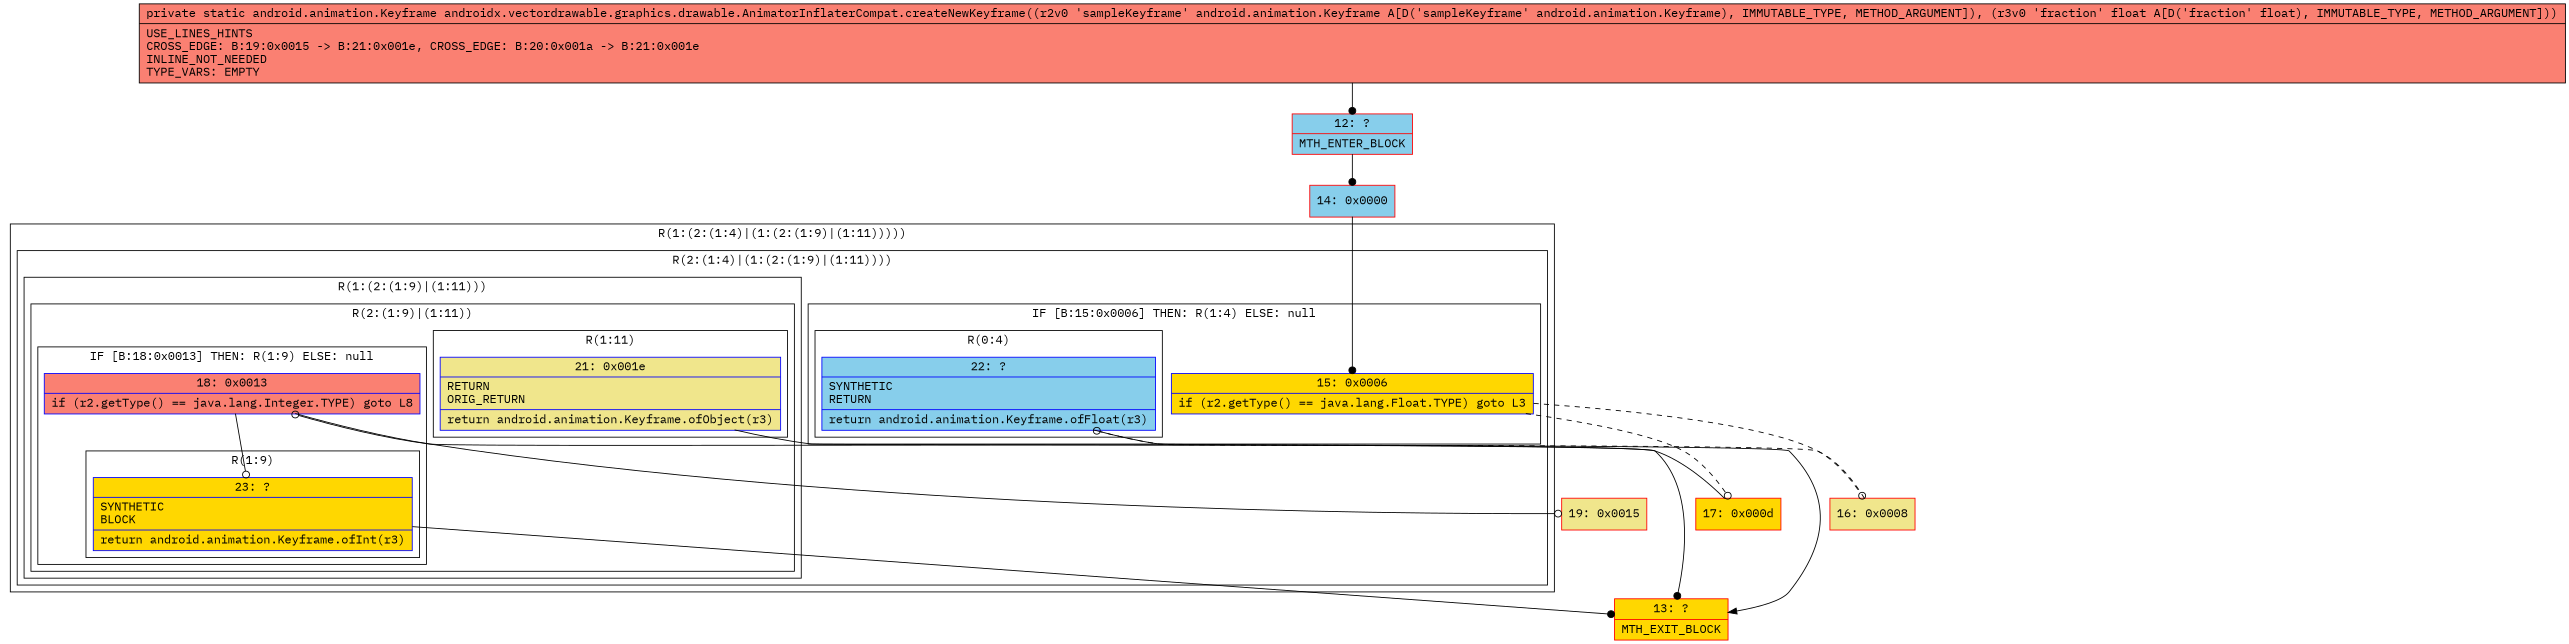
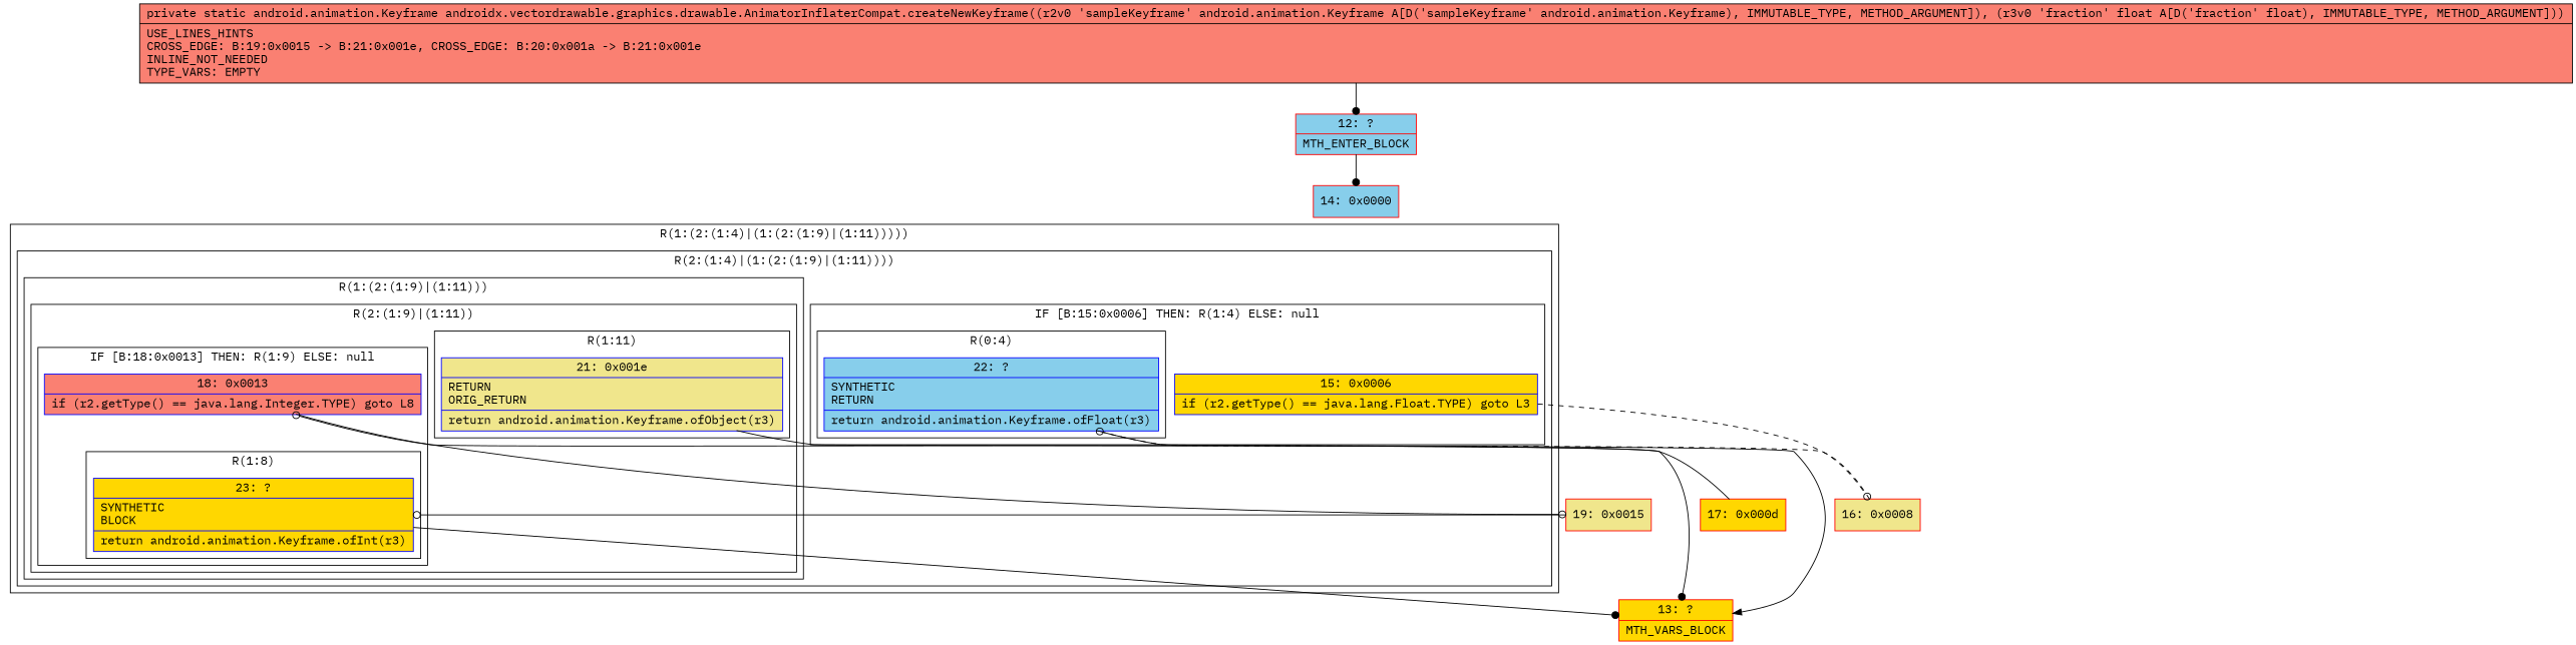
  digraph {
    fontname="IBM Plex Mono"
    node [color=red fillcolor=gold fontname="IBM Plex Mono" shape=record style=filled]
    edge [arrowhead=odot fontname="IBM Plex Mono"]
    n1 [color=blue fillcolor=skyblue label="{22\:\ ?|SYNTHETIC\lRETURN\l|return android.animation.Keyframe.ofFloat(r3)\l}"]
    n2 [color=blue label="{15\:\ 0x0006|if (r2.getType() == java.lang.Float.TYPE) goto L3\l}"]
    n3 [color=blue label="{23\:\ ?|SYNTHETIC\lBLOCK\l|return android.animation.Keyframe.ofInt(r3)\l}"]
    n4 [color=blue fillcolor=salmon label="{18\:\ 0x0013|if (r2.getType() == java.lang.Integer.TYPE) goto L8\l}"]
    n5 [color=blue fillcolor=khaki label="{21\:\ 0x001e|RETURN\lORIG_RETURN\l|return android.animation.Keyframe.ofObject(r3)\l}"]
-   n6 [label="{13\:\ ?|MTH_EXIT_BLOCK\l}"]
+   n6 [label="{13\:\ ?|MTH_VARS_BLOCK\l}"]
    n7 [fillcolor=khaki label="{16\:\ 0x0008}"]
    n8 [label="{17\:\ 0x000d}"]
    n9 [fillcolor=khaki label="{19\:\ 0x0015}"]
    n10 [fillcolor=skyblue label="{12\:\ ?|MTH_ENTER_BLOCK\l}"]
    n11 [fillcolor=skyblue label="{14\:\ 0x0000}"]
    n12 [fillcolor=salmon label="{private static android.animation.Keyframe androidx.vectordrawable.graphics.drawable.AnimatorInflaterCompat.createNewKeyframe((r2v0 'sampleKeyframe' android.animation.Keyframe A[D('sampleKeyframe' android.animation.Keyframe), IMMUTABLE_TYPE, METHOD_ARGUMENT]), (r3v0 'fraction' float A[D('fraction' float), IMMUTABLE_TYPE, METHOD_ARGUMENT]))  | USE_LINES_HINTS\lCROSS_EDGE: B:19:0x0015 \-\> B:21:0x001e, CROSS_EDGE: B:20:0x001a \-\> B:21:0x001e\lINLINE_NOT_NEEDED\lTYPE_VARS: EMPTY\l}" color=""]
    subgraph cluster_1 {
      label="R(1:(2:(1:4)|(1:(2:(1:9)|(1:11)))))"
      subgraph cluster_2 {
        label="R(2:(1:4)|(1:(2:(1:9)|(1:11))))"
        subgraph cluster_3 {
          label="IF [B:15:0x0006] THEN: R(1:4) ELSE: null"
          n2
          subgraph cluster_4 {
            label="R(0:4)"
            n1
          }
        }
        subgraph cluster_5 {
          label="R(1:(2:(1:9)|(1:11)))"
          subgraph cluster_6 {
            label="R(2:(1:9)|(1:11))"
            subgraph cluster_7 {
              label="IF [B:18:0x0013] THEN: R(1:9) ELSE: null"
              n4
              subgraph cluster_8 {
-               label="R(1:9)"
+               label="R(1:8)"
                n3
              }
            }
            subgraph cluster_9 {
              label="R(1:11)"
              n5
            }
          }
        }
      }
    }
    n1 -> n6 [arrowhead=normal]
    n2 -> n7 [style=dashed]
-   n2 -> n8 [style=dashed]
    n3 -> n6 [arrowhead=dot]
    n4 -> n9
    n5 -> n6 [arrowhead=dot]
    n7 -> n1 [style=dashed]
    n8 -> n4
-   n4 -> n3
+   n9 -> n3
    n10 -> n11 [arrowhead=dot]
-   n11 -> n2 [arrowhead=dot]
    n12 -> n10 [arrowhead=dot]
  }
